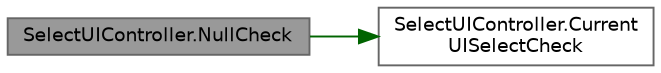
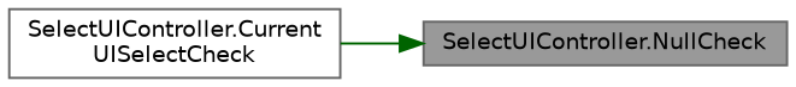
  digraph {
    rankdir=LR
    node [fontname=Helvetica fontsize=10 shape=box style=filled]
    n1 [color=gray40 fillcolor=grey60 fontcolor=black height=0.2 label="SelectUIController.NullCheck" width=0.4]
    n2 [color=grey40 fillcolor=white height=0.2 label="SelectUIController.Current\lUISelectCheck" width=0.4]
-   n1 -> n2 [color=darkgreen fontname=Helvetica fontsize=10 labelfontname=Helvetica labelfontsize=10 style=solid]
+   n2 -> n1 [color=darkgreen fontname=Helvetica fontsize=10 labelfontname=Helvetica labelfontsize=10 style=solid]
  }
